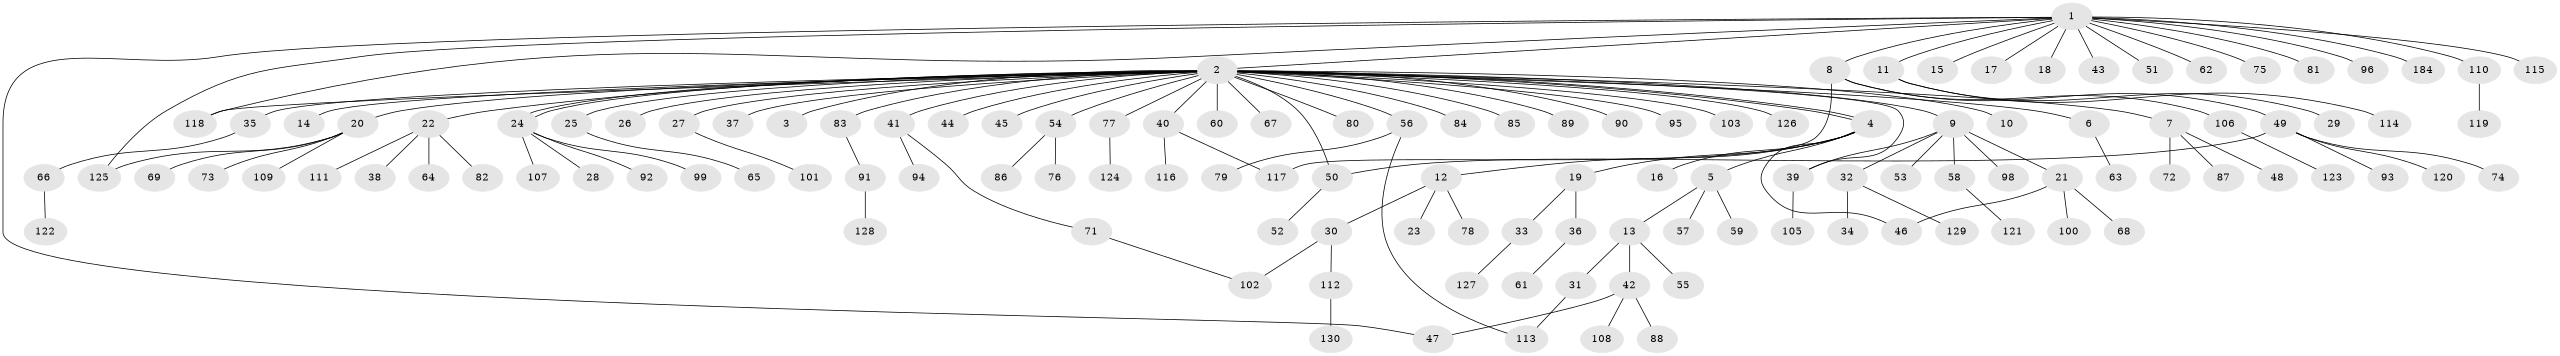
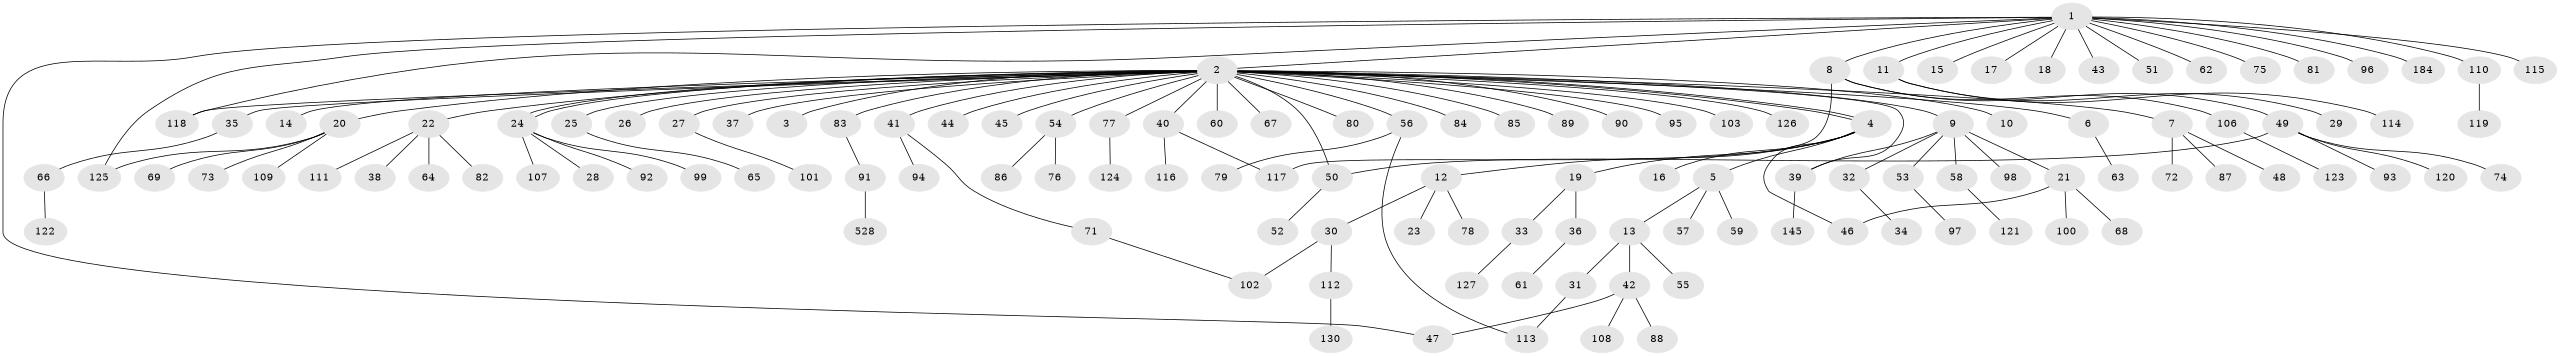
  graph {
    node [color=gray90 style=filled]
    1
    2
    8
    11
    15
    17
    18
    43
    47
    51
    62
    75
    81
    96
    n15 [label=184]
    110
    115
    118
    125
    3
    4
    6
    7
    9
    10
    14
    20
    22
    24
    25
    26
    27
    35
    37
    39
    40
    41
    44
    45
    50
    54
    56
    60
    67
    77
    80
    83
    84
    85
    89
    90
    95
    103
    126
    49
    106
    117
    29
    114
    119
    5
    12
    16
    19
    46
    63
    48
    72
    87
    21
    32
    53
    58
    98
    69
    73
    109
    38
    64
    82
    111
    28
    92
    99
    107
    65
    101
    66
-   105
+   105 [label=145]
    116
    71
    94
    52
    76
    86
    113
    79
    124
    91
    33
    127
    13
    57
    59
    23
    30
    78
    36
    31
    42
    55
    74
    93
    120
    123
    68
    100
    34
-   129
+   97
    121
    102
    112
    88
    108
    61
    130
    122
-   128
+   128 [label=528]
    1 -- 2
    1 -- 8
    1 -- 11
    1 -- 15
    1 -- 17
    1 -- 18
    1 -- 43
    1 -- 47
    1 -- 51
    1 -- 62
    1 -- 75
    1 -- 81
    1 -- 96
    1 -- n15
    1 -- 110
    1 -- 115
    1 -- 118
    1 -- 125
    2 -- 118
    2 -- 3
    2 -- 4
    2 -- 4
    2 -- 6
    2 -- 7
    2 -- 9
    2 -- 10
    2 -- 14
    2 -- 20
    2 -- 22
    2 -- 24
    2 -- 24
    2 -- 25
    2 -- 26
    2 -- 27
    2 -- 35
    2 -- 37
    2 -- 39
    2 -- 40
    2 -- 41
    2 -- 44
    2 -- 45
    2 -- 50
    2 -- 54
    2 -- 56
    2 -- 60
    2 -- 67
    2 -- 77
    2 -- 80
    2 -- 83
    2 -- 84
    2 -- 85
    2 -- 89
    2 -- 90
    2 -- 95
    2 -- 103
    2 -- 126
    8 -- 49
    8 -- 106
    8 -- 117
    11 -- 29
    11 -- 114
    110 -- 119
    4 -- 5
    4 -- 12
    4 -- 16
    4 -- 19
    4 -- 46
    6 -- 63
    7 -- 48
    7 -- 72
    7 -- 87
    9 -- 39
    9 -- 21
    9 -- 32
    9 -- 53
    9 -- 58
    9 -- 98
    20 -- 125
    20 -- 69
    20 -- 73
    20 -- 109
    22 -- 38
    22 -- 64
    22 -- 82
    22 -- 111
    24 -- 28
    24 -- 92
    24 -- 99
    24 -- 107
    25 -- 65
    27 -- 101
    35 -- 66
    39 -- 105
    40 -- 117
    40 -- 116
    41 -- 71
    41 -- 94
    50 -- 52
    54 -- 76
    54 -- 86
    56 -- 113
    56 -- 79
    77 -- 124
    83 -- 91
    49 -- 50
    49 -- 74
    49 -- 93
    49 -- 120
    106 -- 123
    5 -- 13
    5 -- 57
    5 -- 59
    12 -- 23
    12 -- 30
    12 -- 78
    19 -- 33
    19 -- 36
    21 -- 46
    21 -- 68
    21 -- 100
    32 -- 34
-   32 -- 129
+   53 -- 97
    58 -- 121
    66 -- 122
    71 -- 102
    91 -- 128
    33 -- 127
    13 -- 31
    13 -- 42
    13 -- 55
    30 -- 102
    30 -- 112
    36 -- 61
    31 -- 113
    42 -- 47
    42 -- 88
    42 -- 108
    112 -- 130
  }
